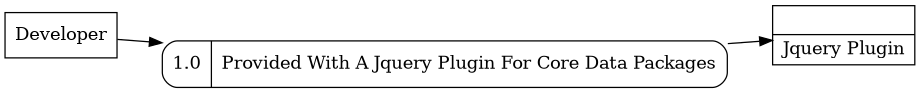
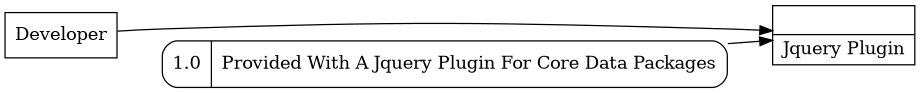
  digraph {
    rankdir=LR
    n1 [label="<f0>  |<f1> Jquery Plugin " shape=record]
    n2 [label=Developer shape=box]
    n3 [label="{<f0> 1.0|<f1> Provided With A Jquery Plugin For Core Data Packages }" shape=Mrecord]
-   n2 -> n3
+   n2 -> n1
    n3 -> n1
  }
